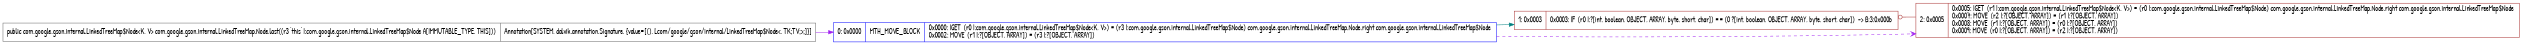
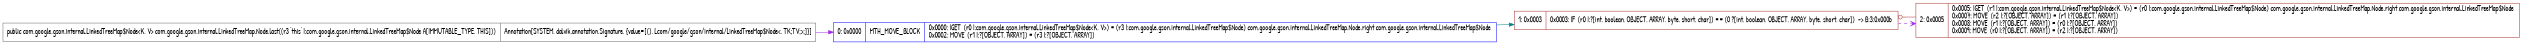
  digraph {
    fontname="Patrick Hand"
    rankdir=LR
    node [color=brown fontname="Patrick Hand" shape=record]
    edge [arrowhead=normal color=purple fontname="Patrick Hand"]
    n1 [color=blue label="{0\:\ 0x0000|MTH_MOVE_BLOCK\l|0x0000: IGET  (r0 I:com.google.gson.internal.LinkedTreeMap$Node\<K, V\>) = (r3 I:com.google.gson.internal.LinkedTreeMap$Node) com.google.gson.internal.LinkedTreeMap.Node.right com.google.gson.internal.LinkedTreeMap$Node \l0x0002: MOVE  (r1 I:?[OBJECT, ARRAY]) = (r3 I:?[OBJECT, ARRAY]) \l}"]
    n2 [label="{1\:\ 0x0003|0x0003: IF  (r0 I:?[int, boolean, OBJECT, ARRAY, byte, short, char]) == (0 ?[int, boolean, OBJECT, ARRAY, byte, short, char])  \-\> B:3:0x000b \l}"]
    n3 [label="{2\:\ 0x0005|0x0005: IGET  (r1 I:com.google.gson.internal.LinkedTreeMap$Node\<K, V\>) = (r0 I:com.google.gson.internal.LinkedTreeMap$Node) com.google.gson.internal.LinkedTreeMap.Node.right com.google.gson.internal.LinkedTreeMap$Node \l0x0007: MOVE  (r2 I:?[OBJECT, ARRAY]) = (r1 I:?[OBJECT, ARRAY]) \l0x0008: MOVE  (r1 I:?[OBJECT, ARRAY]) = (r0 I:?[OBJECT, ARRAY]) \l0x0009: MOVE  (r0 I:?[OBJECT, ARRAY]) = (r2 I:?[OBJECT, ARRAY]) \l}"]
    n4 [color=gray40 label="{public com.google.gson.internal.LinkedTreeMap$Node\<K, V\> com.google.gson.internal.LinkedTreeMap.Node.last((r3 'this' I:com.google.gson.internal.LinkedTreeMap$Node A[IMMUTABLE_TYPE, THIS]))  | Annotation[SYSTEM, dalvik.annotation.Signature, \{value=[(), Lcom\/google\/gson\/internal\/LinkedTreeMap$Node\<, TK;TV;\>;]\}]\l}"]
    n1 -> n2 [color=teal]
-   n1 -> n3 [arrowhead=vee style=dashed]
+   n2 -> n3 [arrowhead=vee style=dashed]
    n3 -> n2 [arrowhead=odot color=brown]
    n4 -> n1
  }
